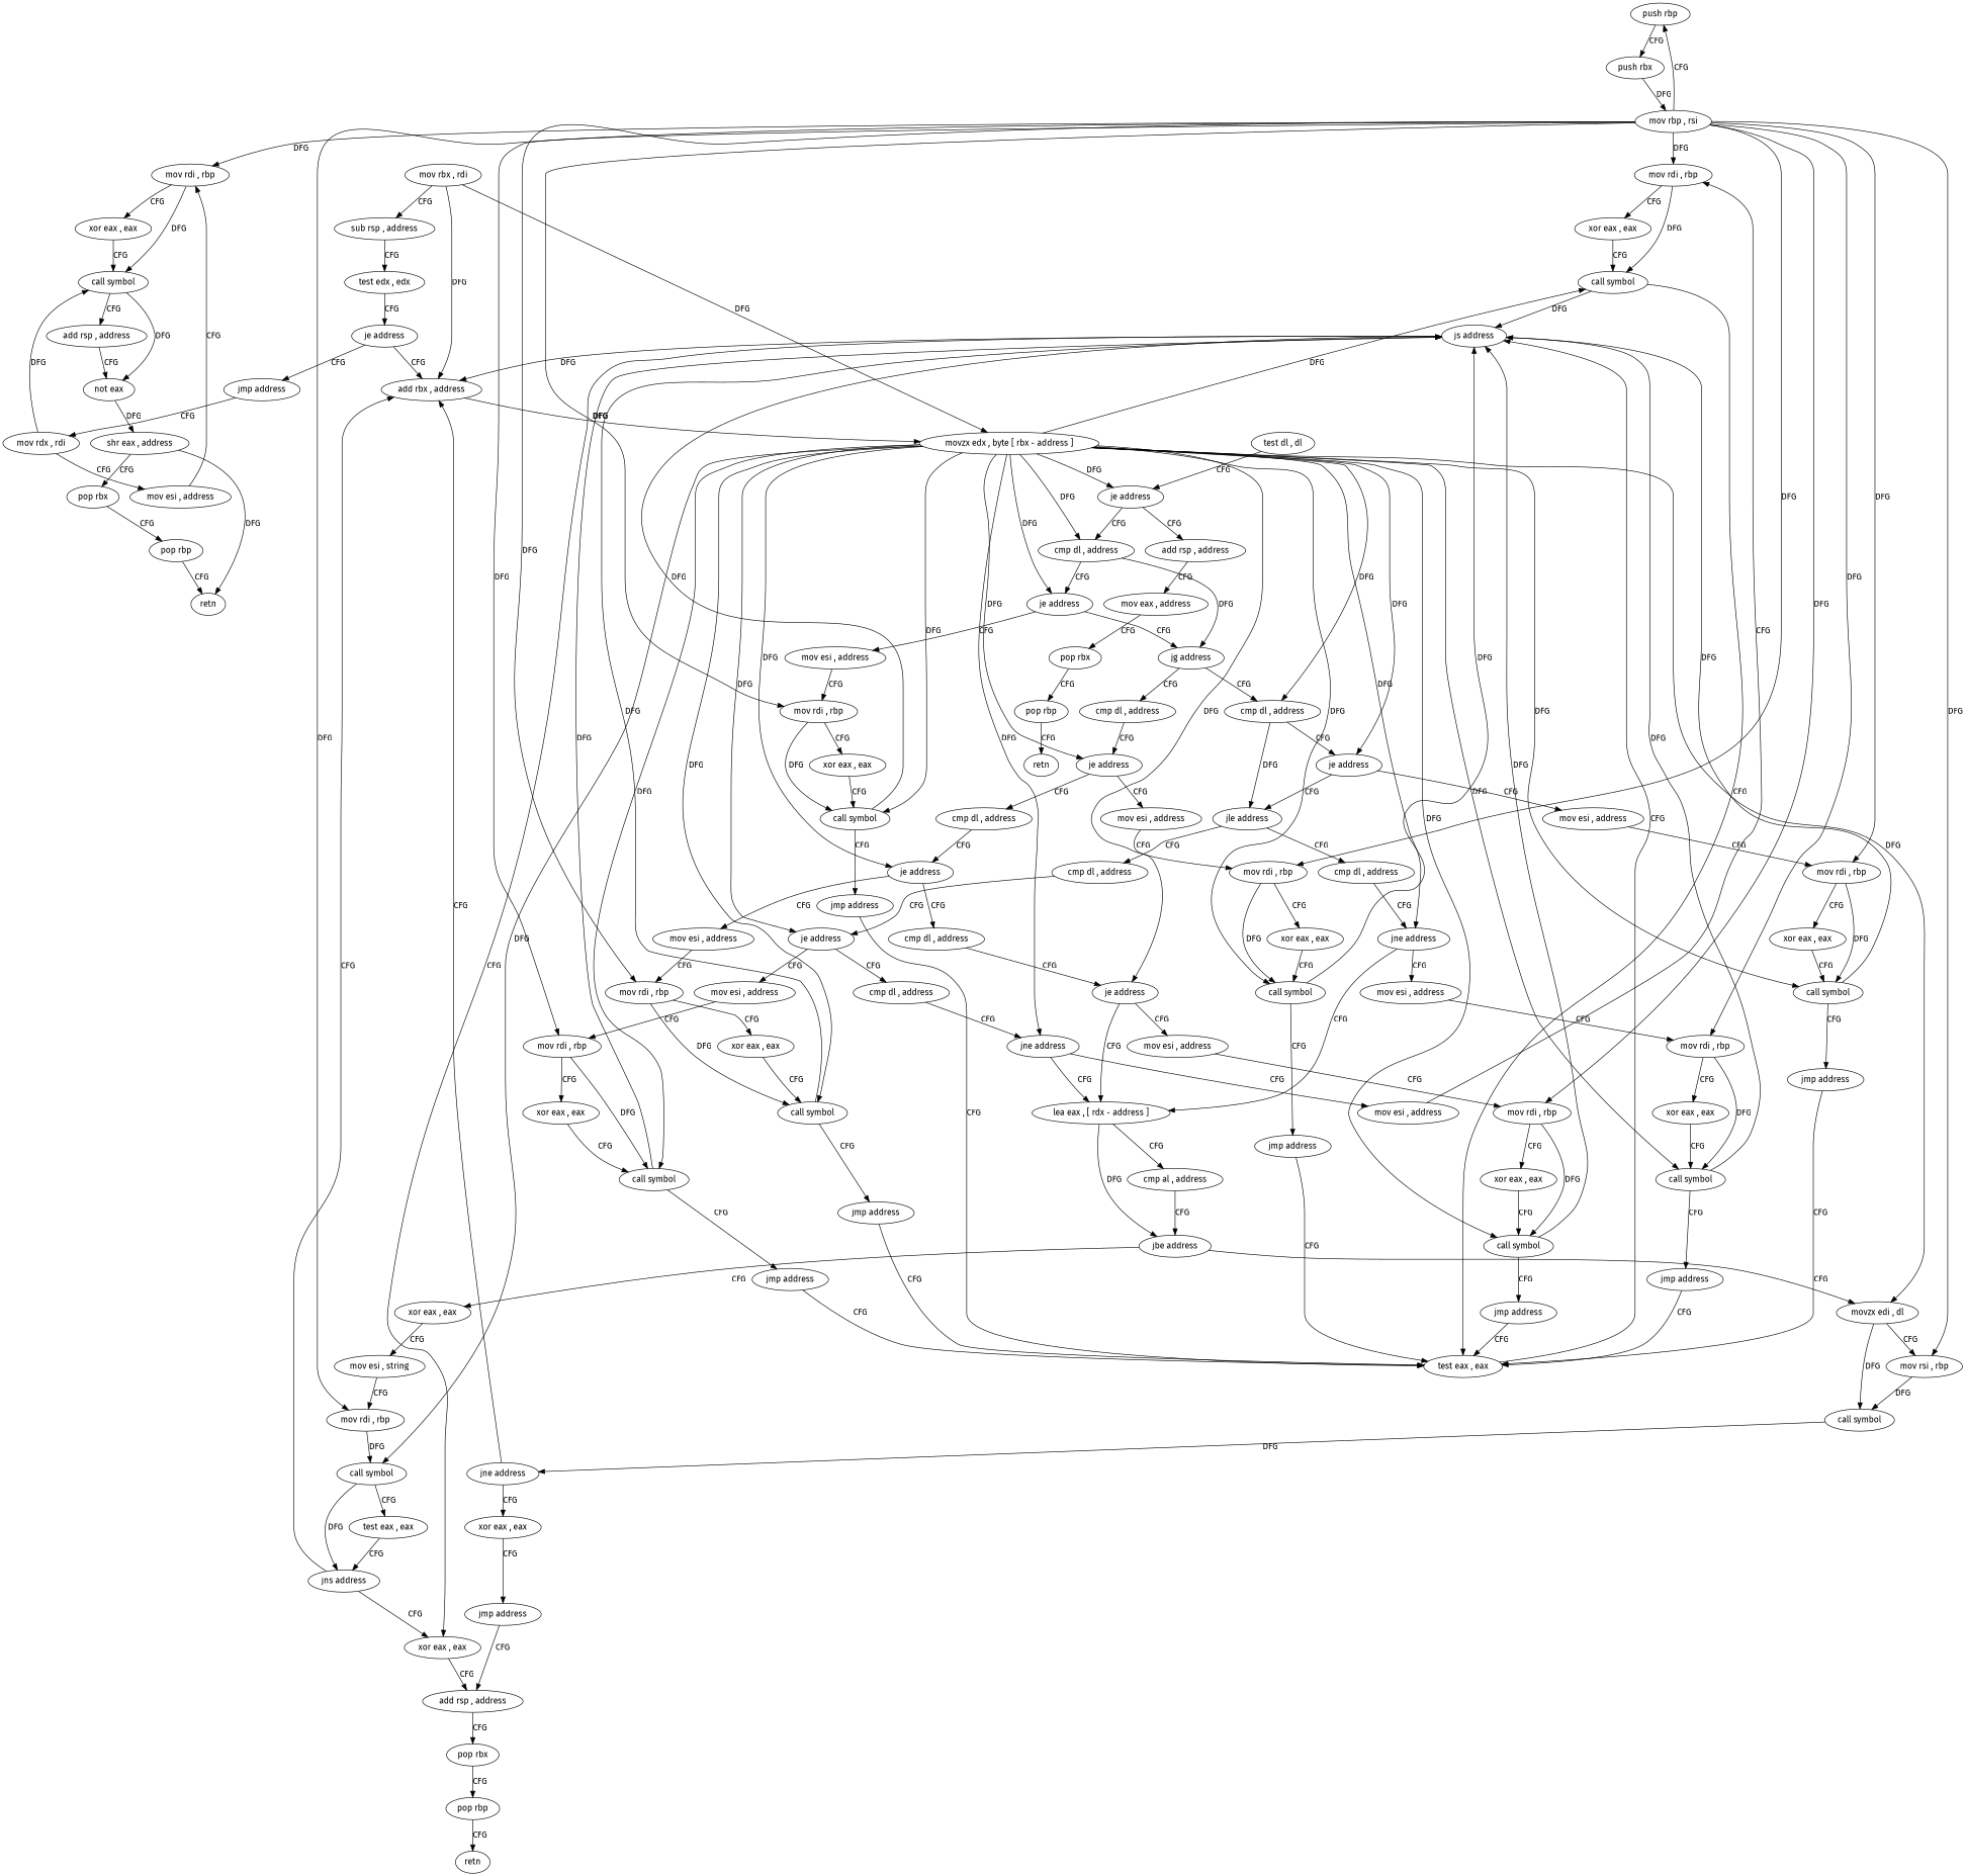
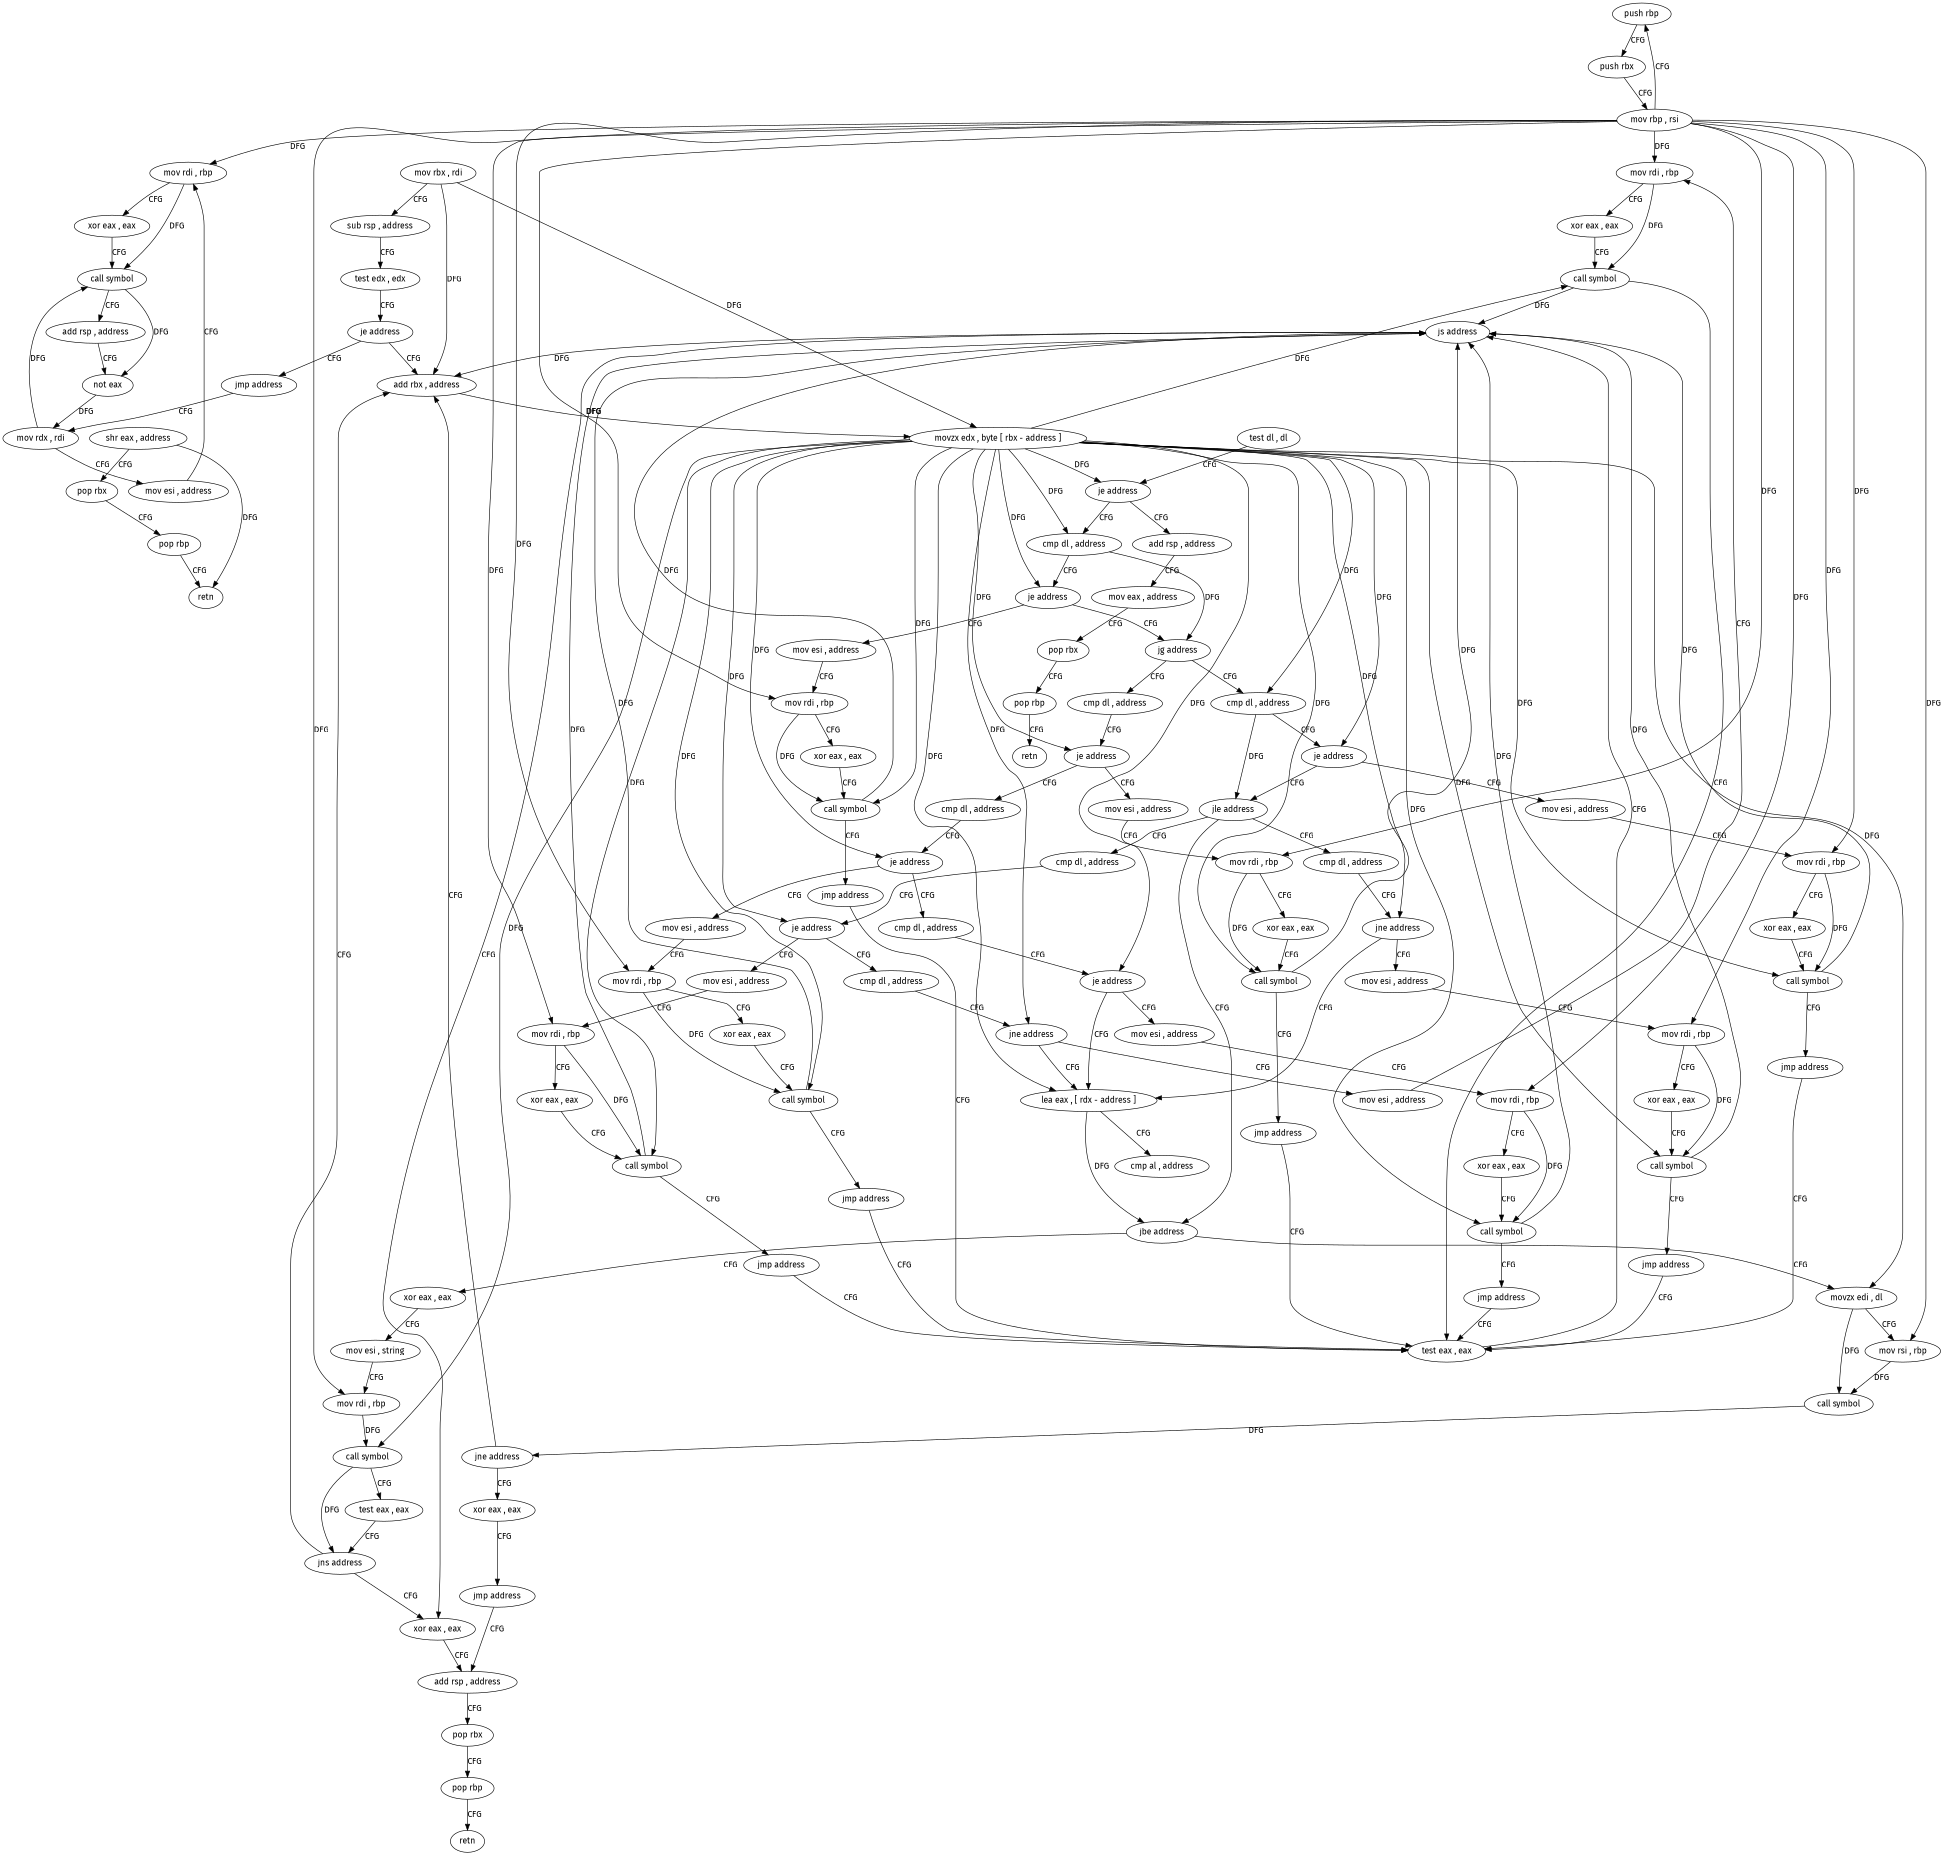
  digraph {
    fontname="Fira Sans"
    node [fontname="Fira Sans"]
    edge [fontname="Fira Sans"]
    n1 [label="push rbp"]
    n2 [label="push rbx"]
    n3 [label="mov rbp , rsi"]
    n4 [label="mov rdi , rbp"]
    n5 [label="mov rdi , rbp"]
    n6 [label="mov rdi , rbp"]
    n7 [label="mov rdi , rbp"]
    n8 [label="mov rdi , rbp"]
    n9 [label="mov rdi , rbp"]
    n10 [label="mov rdi , rbp"]
    n11 [label="mov rdi , rbp"]
    n12 [label="mov rsi , rbp"]
    n13 [label="mov rdi , rbp"]
    n14 [label="mov rdi , rbp"]
    n15 [label="mov rbx , rdi"]
    n16 [label="sub rsp , address"]
    n17 [label="add rbx , address"]
    n18 [label="movzx edx , byte [ rbx - address ]"]
    n19 [label="call symbol"]
    n20 [label="xor eax , eax"]
    n21 [label="call symbol"]
    n22 [label="xor eax , eax"]
    n23 [label="call symbol"]
    n24 [label="xor eax , eax"]
    n25 [label="call symbol"]
    n26 [label="xor eax , eax"]
    n27 [label="call symbol"]
    n28 [label="xor eax , eax"]
    n29 [label="call symbol"]
    n30 [label="xor eax , eax"]
    n31 [label="call symbol"]
    n32 [label="xor eax , eax"]
    n33 [label="call symbol"]
    n34 [label="xor eax , eax"]
    n35 [label="call symbol"]
    n36 [label="call symbol"]
    n37 [label="call symbol"]
    n38 [label="xor eax , eax"]
    n39 [label="test edx , edx"]
    n40 [label="je address"]
    n41 [label="cmp dl , address"]
    n42 [label="je address"]
    n43 [label="cmp dl , address"]
    n44 [label="je address"]
    n45 [label="je address"]
    n46 [label="je address"]
    n47 [label="jne address"]
    n48 [label="lea eax , [ rdx - address ]"]
    n49 [label="je address"]
    n50 [label="je address"]
    n51 [label="movzx edi , dl"]
    n52 [label="jne address"]
    n53 [label="je address"]
    n54 [label="jmp address"]
    n55 [label="mov rdx , rdi"]
    n56 [label="mov esi , address"]
    n57 [label="test dl , dl"]
    n58 [label="add rsp , address"]
    n59 [label="jg address"]
    n60 [label="mov esi , address"]
    n61 [label="jmp address"]
    n62 [label="js address"]
    n63 [label="jle address"]
    n64 [label="mov esi , address"]
    n65 [label="mov esi , address"]
    n66 [label="cmp dl , address"]
    n67 [label="jmp address"]
    n68 [label="jmp address"]
    n69 [label="mov esi , address"]
    n70 [label="cmp dl , address"]
    n71 [label="mov esi , address"]
    n72 [label="cmp al , address"]
    n73 [label="jbe address"]
    n74 [label="mov esi , address"]
    n75 [label="cmp dl , address"]
    n76 [label="jmp address"]
    n77 [label="mov esi , address"]
    n78 [label="jmp address"]
    n79 [label="jmp address"]
    n80 [label="mov esi , address"]
    n81 [label="jmp address"]
    n82 [label="test eax , eax"]
    n83 [label="jns address"]
    n84 [label="test eax , eax"]
    n85 [label="mov eax , address"]
    n86 [label="pop rbx"]
    n87 [label="cmp dl , address"]
    n88 [label="add rsp , address"]
    n89 [label="not eax"]
    n90 [label="pop rbp"]
    n91 [label=retn]
    n92 [label="shr eax , address"]
    n93 [label="pop rbx"]
    n94 [label=retn]
    n95 [label="pop rbp"]
    n96 [label="xor eax , eax"]
    n97 [label="cmp dl , address"]
    n98 [label="cmp dl , address"]
    n99 [label="add rsp , address"]
    n100 [label="pop rbx"]
    n101 [label="pop rbp"]
    n102 [label="xor eax , eax"]
    n103 [label="mov esi , string"]
    n104 [label="jne address"]
    n105 [label="xor eax , eax"]
    n106 [label="jmp address"]
    n107 [label=retn]
    n1 -> n2 [label=CFG]
-   n2 -> n3 [label=DFG]
+   n2 -> n3 [label=CFG]
    n3 -> n1 [label=CFG]
    n3 -> n4 [label=DFG]
    n3 -> n5 [label=DFG]
    n3 -> n6 [label=DFG]
    n3 -> n7 [label=DFG]
    n3 -> n8 [label=DFG]
    n3 -> n9 [label=DFG]
    n3 -> n10 [label=DFG]
    n3 -> n11 [label=DFG]
    n3 -> n12 [label=DFG]
    n3 -> n13 [label=DFG]
    n3 -> n14 [label=DFG]
    n4 -> n19 [label=DFG]
    n4 -> n20 [label=CFG]
    n5 -> n21 [label=DFG]
    n5 -> n22 [label=CFG]
    n6 -> n23 [label=DFG]
    n6 -> n24 [label=CFG]
    n7 -> n25 [label=DFG]
    n7 -> n26 [label=CFG]
    n8 -> n27 [label=DFG]
    n8 -> n28 [label=CFG]
    n9 -> n29 [label=DFG]
    n9 -> n30 [label=CFG]
    n10 -> n31 [label=DFG]
    n10 -> n32 [label=CFG]
    n11 -> n33 [label=DFG]
    n11 -> n34 [label=CFG]
    n12 -> n35 [label=DFG]
    n13 -> n36 [label=DFG]
    n14 -> n37 [label=DFG]
    n14 -> n38 [label=CFG]
    n15 -> n16 [label=CFG]
    n15 -> n17 [label=DFG]
    n15 -> n18 [label=DFG]
    n16 -> n39 [label=CFG]
    n17 -> n18 [label=DFG]
    n18 -> n21 [label=DFG]
    n18 -> n23 [label=DFG]
    n18 -> n25 [label=DFG]
    n18 -> n27 [label=DFG]
    n18 -> n29 [label=DFG]
    n18 -> n31 [label=DFG]
    n18 -> n33 [label=DFG]
    n18 -> n36 [label=DFG]
    n18 -> n37 [label=DFG]
    n18 -> n40 [label=DFG]
    n18 -> n41 [label=DFG]
    n18 -> n42 [label=DFG]
    n18 -> n43 [label=DFG]
    n18 -> n44 [label=DFG]
    n18 -> n45 [label=DFG]
    n18 -> n46 [label=DFG]
    n18 -> n47 [label=DFG]
+   n18 -> n48 [label=DFG]
    n18 -> n49 [label=DFG]
    n18 -> n50 [label=DFG]
    n18 -> n51 [label=DFG]
    n18 -> n52 [label=DFG]
    n19 -> n88 [label=CFG]
    n19 -> n89 [label=DFG]
    n20 -> n19 [label=CFG]
    n21 -> n61 [label=CFG]
    n21 -> n62 [label=DFG]
    n22 -> n21 [label=CFG]
    n23 -> n62 [label=DFG]
    n23 -> n67 [label=CFG]
    n24 -> n23 [label=CFG]
    n25 -> n62 [label=DFG]
    n25 -> n68 [label=CFG]
    n26 -> n25 [label=CFG]
    n27 -> n62 [label=DFG]
    n27 -> n76 [label=CFG]
    n28 -> n27 [label=CFG]
    n29 -> n62 [label=DFG]
    n29 -> n78 [label=CFG]
    n30 -> n29 [label=CFG]
    n31 -> n62 [label=DFG]
    n31 -> n79 [label=CFG]
    n32 -> n31 [label=CFG]
    n33 -> n62 [label=DFG]
    n33 -> n81 [label=CFG]
    n34 -> n33 [label=CFG]
    n35 -> n104 [label=DFG]
    n36 -> n82 [label=CFG]
    n36 -> n83 [label=DFG]
    n37 -> n62 [label=DFG]
    n37 -> n84 [label=CFG]
    n38 -> n37 [label=CFG]
    n39 -> n53 [label=CFG]
    n40 -> n41 [label=CFG]
    n40 -> n58 [label=CFG]
    n41 -> n42 [label=CFG]
    n41 -> n59 [label=DFG]
    n42 -> n59 [label=CFG]
    n42 -> n60 [label=CFG]
    n43 -> n44 [label=CFG]
    n43 -> n63 [label=DFG]
    n44 -> n63 [label=CFG]
    n44 -> n64 [label=CFG]
    n45 -> n65 [label=CFG]
    n45 -> n66 [label=CFG]
    n46 -> n69 [label=CFG]
    n46 -> n70 [label=CFG]
    n47 -> n48 [label=CFG]
    n47 -> n71 [label=CFG]
    n48 -> n72 [label=CFG]
    n48 -> n73 [label=DFG]
    n49 -> n74 [label=CFG]
    n49 -> n75 [label=CFG]
    n50 -> n48 [label=CFG]
    n50 -> n77 [label=CFG]
    n51 -> n12 [label=CFG]
    n51 -> n35 [label=DFG]
    n52 -> n48 [label=CFG]
    n52 -> n80 [label=CFG]
    n53 -> n17 [label=CFG]
    n53 -> n54 [label=CFG]
    n54 -> n55 [label=CFG]
    n55 -> n19 [label=DFG]
    n55 -> n56 [label=CFG]
    n56 -> n4 [label=CFG]
    n57 -> n40 [label=CFG]
    n58 -> n85 [label=CFG]
    n59 -> n43 [label=CFG]
    n59 -> n87 [label=CFG]
    n60 -> n5 [label=CFG]
    n61 -> n84 [label=CFG]
    n62 -> n17 [label=DFG]
    n62 -> n96 [label=CFG]
    n63 -> n97 [label=CFG]
    n63 -> n98 [label=CFG]
    n64 -> n6 [label=CFG]
    n65 -> n7 [label=CFG]
    n66 -> n46 [label=CFG]
    n67 -> n84 [label=CFG]
    n68 -> n84 [label=CFG]
    n69 -> n8 [label=CFG]
    n70 -> n50 [label=CFG]
    n71 -> n9 [label=CFG]
-   n72 -> n73 [label=CFG]
+   n63 -> n73 [label=CFG]
    n73 -> n51 [label=CFG]
    n73 -> n102 [label=CFG]
    n74 -> n10 [label=CFG]
    n75 -> n52 [label=CFG]
    n76 -> n84 [label=CFG]
    n77 -> n11 [label=CFG]
    n78 -> n84 [label=CFG]
    n79 -> n84 [label=CFG]
    n80 -> n14 [label=CFG]
    n81 -> n84 [label=CFG]
    n82 -> n83 [label=CFG]
    n83 -> n17 [label=CFG]
    n83 -> n96 [label=CFG]
    n84 -> n62 [label=CFG]
    n85 -> n86 [label=CFG]
    n86 -> n90 [label=CFG]
    n87 -> n45 [label=CFG]
    n88 -> n89 [label=CFG]
-   n89 -> n92 [label=DFG]
+   n89 -> n55 [label=DFG]
    n90 -> n91 [label=CFG]
    n92 -> n93 [label=CFG]
    n92 -> n94 [label=DFG]
    n93 -> n95 [label=CFG]
    n95 -> n94 [label=CFG]
    n96 -> n99 [label=CFG]
    n97 -> n47 [label=CFG]
    n98 -> n49 [label=CFG]
    n99 -> n100 [label=CFG]
    n100 -> n101 [label=CFG]
    n101 -> n107 [label=CFG]
    n102 -> n103 [label=CFG]
    n103 -> n13 [label=CFG]
    n104 -> n17 [label=CFG]
    n104 -> n105 [label=CFG]
    n105 -> n106 [label=CFG]
    n106 -> n99 [label=CFG]
  }
